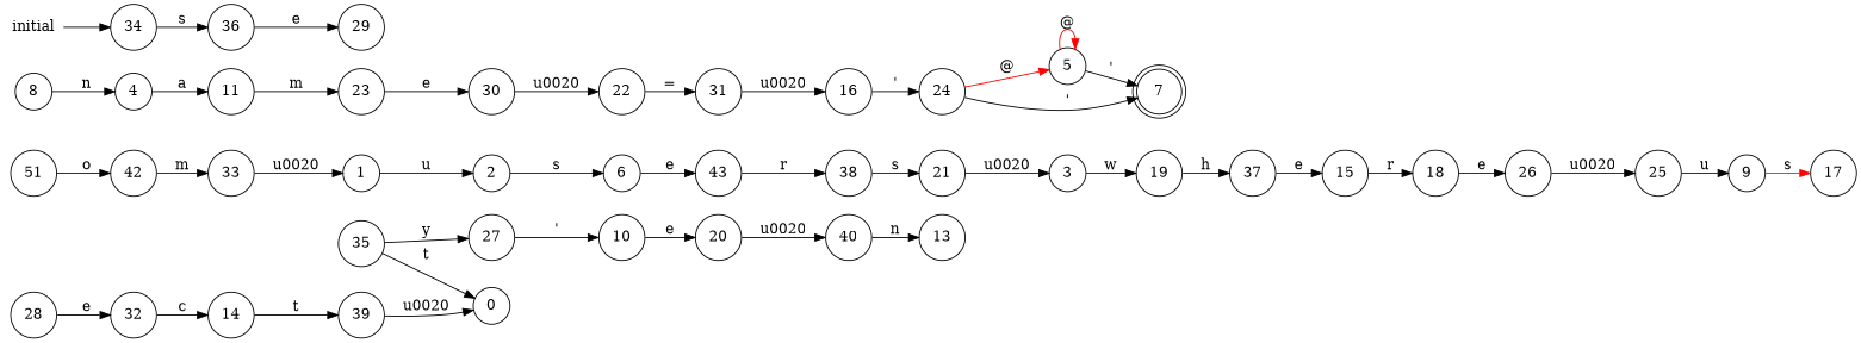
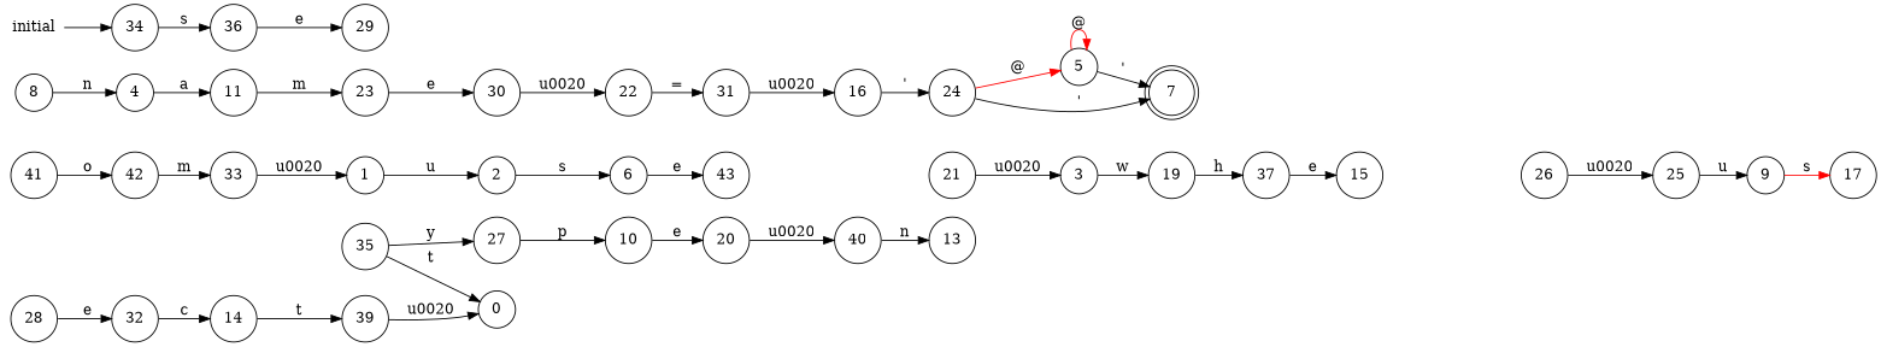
  digraph {
    rankdir=LR
    node [shape=circle]
    35
    0
    27
    10
    1
    2
    6
    43
-   38
    3
    19
    37
    15
    4
    11
    23
    30
    5
    7 [shape=doublecircle]
    21
    8
    9
    17
    20
    40
    13
    22
-   41 [label=51]
+   41
    42
    33
    14
    39
-   18
    26
    25
    16
    24
    31
    28
    32
    34
    36
    29
    initial [shape=plaintext]
    35 -> 0 [label=t]
    35 -> 27 [label=y]
-   27 -> 10 [label="'"]
+   27 -> 10 [label=p]
    10 -> 20 [label=e]
    1 -> 2 [label=u]
    2 -> 6 [label=s]
    6 -> 43 [label=e]
-   43 -> 38 [label=r]
-   38 -> 21 [label=s]
    3 -> 19 [label=w]
    19 -> 37 [label=h]
    37 -> 15 [label=e]
-   15 -> 18 [label=r]
    4 -> 11 [label=a]
    11 -> 23 [label=m]
    23 -> 30 [label=e]
    30 -> 22 [label="\u0020"]
    5 -> 5 [color=red label="@"]
    5 -> 7 [label="'"]
    21 -> 3 [label="\u0020"]
    8 -> 4 [label=n]
    9 -> 17 [color=red label=s]
    20 -> 40 [label="\u0020"]
    40 -> 13 [label=n]
    22 -> 31 [label="="]
    41 -> 42 [label=o]
    42 -> 33 [label=m]
    33 -> 1 [label="\u0020"]
    14 -> 39 [label=t]
    39 -> 0 [label="\u0020"]
-   18 -> 26 [label=e]
    26 -> 25 [label="\u0020"]
    25 -> 9 [label=u]
    16 -> 24 [label="'"]
    24 -> 5 [color=red label="@"]
    24 -> 7 [label="'"]
    31 -> 16 [label="\u0020"]
    28 -> 32 [label=e]
    32 -> 14 [label=c]
    34 -> 36 [label=s]
    36 -> 29 [label=e]
    initial -> 34
  }
